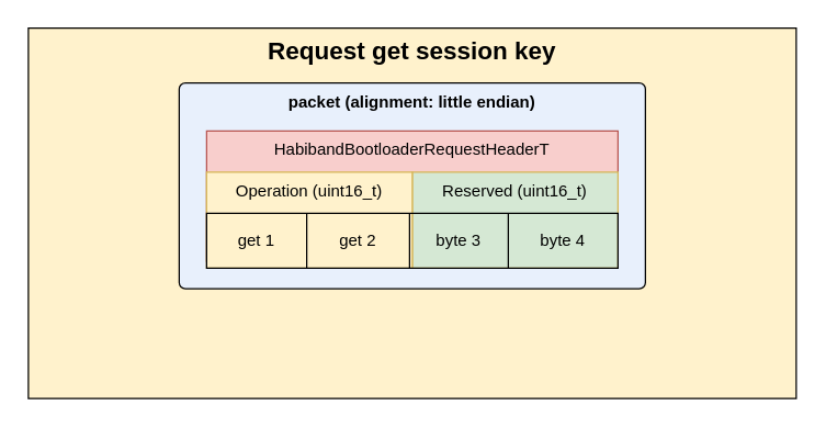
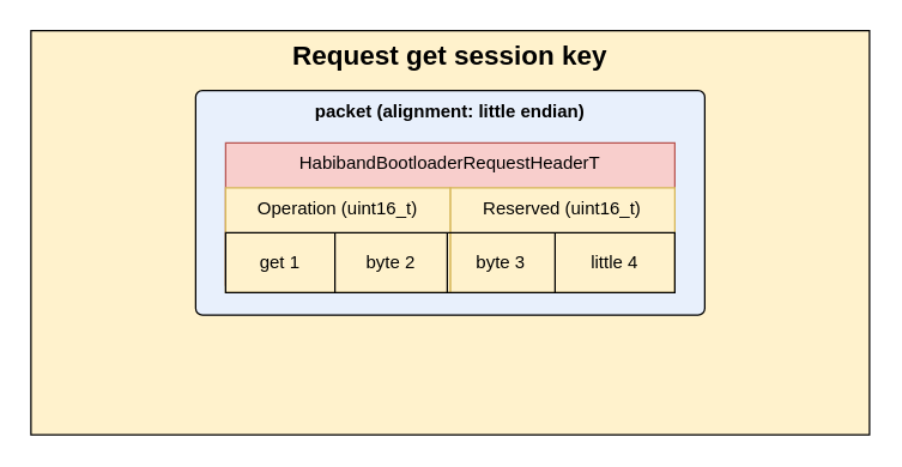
  <mxCell id="0" />
  <mxCell id="1" parent="0" />
  <mxCell id="2" value="Request get session key" style="rounded=0;whiteSpace=wrap;html=1;fontSize=18;align=center;verticalAlign=top;fontStyle=1;fillColor=#fff2cc;" parent="1" vertex="1"><mxGeometry width="560" height="270" as="geometry" x="20" y="20" /></mxCell>
  <mxCell id="3" value="&lt;span style=&quot;font-weight: 700&quot;&gt;packet (alignment: little endian)&lt;/span&gt;" style="rounded=1;whiteSpace=wrap;html=1;fillColor=#E8F0FC;fontSize=12;align=center;verticalAlign=top;arcSize=3;" parent="1" vertex="1"><mxGeometry x="130" y="60" width="340" height="150" as="geometry" /></mxCell>
  <mxCell id="4" value="HabibandBootloaderRequestHeaderT" style="rounded=0;whiteSpace=wrap;fillColor=#f8cecc;fontSize=12;align=center;strokeColor=#b85450;verticalAlign=top;" parent="1" vertex="1"><mxGeometry x="150" y="95" width="300" height="95" as="geometry" /></mxCell>
- <mxCell id="5" value="Reserved (uint16_t)" style="rounded=0;whiteSpace=wrap;fillColor=#d5e8d4;fontSize=12;align=center;strokeColor=#d6b656;verticalAlign=top;labelBorderColor=none;" parent="1" vertex="1"><mxGeometry x="300" y="125" width="150" height="70" as="geometry" /></mxCell>
+ <mxCell id="5" value="Reserved (uint16_t)" style="rounded=0;whiteSpace=wrap;fillColor=#fff2cc;fontSize=12;align=center;strokeColor=#d6b656;verticalAlign=top;labelBorderColor=none;" parent="1" vertex="1"><mxGeometry x="300" y="125" width="150" height="70" as="geometry" /></mxCell>
  <mxCell id="6" value="Operation (uint16_t)" style="rounded=0;whiteSpace=wrap;fillColor=#fff2cc;fontSize=12;align=center;strokeColor=#d6b656;verticalAlign=top;" parent="1" vertex="1"><mxGeometry x="150" y="125" width="150" height="70" as="geometry" /></mxCell>
  <mxCell id="7" value="" style="shape=table;html=1;whiteSpace=wrap;startSize=0;container=1;collapsible=0;childLayout=tableLayout;fontSize=12;align=left;fillColor=none;" parent="1" vertex="1"><mxGeometry x="150" y="155" width="300" height="40" as="geometry" /></mxCell>
  <mxCell id="8" value="" style="shape=partialRectangle;html=1;whiteSpace=wrap;collapsible=0;dropTarget=0;pointerEvents=0;fillColor=none;top=0;left=0;bottom=0;right=0;points=[[0,0.5],[1,0.5]];portConstraint=eastwest;" parent="7" vertex="1"><mxGeometry width="300" height="40" as="geometry" /></mxCell>
  <mxCell id="9" value="get 1" style="shape=partialRectangle;html=1;whiteSpace=wrap;connectable=0;fillColor=none;top=0;left=0;bottom=0;right=0;overflow=hidden;" parent="8" vertex="1"><mxGeometry width="73" height="40" as="geometry" /></mxCell>
- <mxCell id="10" value="get 2" style="shape=partialRectangle;html=1;whiteSpace=wrap;connectable=0;fillColor=none;top=0;left=0;bottom=0;right=0;overflow=hidden;" parent="8" vertex="1"><mxGeometry x="73" width="75" height="40" as="geometry" /></mxCell>
+ <mxCell id="10" value="byte 2" style="shape=partialRectangle;html=1;whiteSpace=wrap;connectable=0;fillColor=none;top=0;left=0;bottom=0;right=0;overflow=hidden;" parent="8" vertex="1"><mxGeometry x="73" width="75" height="40" as="geometry" /></mxCell>
  <mxCell id="11" value="byte 3" style="shape=partialRectangle;html=1;whiteSpace=wrap;connectable=0;fillColor=none;top=0;left=0;bottom=0;right=0;overflow=hidden;" parent="8" vertex="1"><mxGeometry x="148" width="72" height="40" as="geometry" /></mxCell>
- <mxCell id="12" value="byte 4" style="shape=partialRectangle;html=1;whiteSpace=wrap;connectable=0;fillColor=none;top=0;left=0;bottom=0;right=0;overflow=hidden;" parent="8" vertex="1"><mxGeometry x="220" width="80" height="40" as="geometry" /></mxCell>
+ <mxCell id="12" value="little 4" style="shape=partialRectangle;html=1;whiteSpace=wrap;connectable=0;fillColor=none;top=0;left=0;bottom=0;right=0;overflow=hidden;" parent="8" vertex="1"><mxGeometry x="220" width="80" height="40" as="geometry" /></mxCell>
